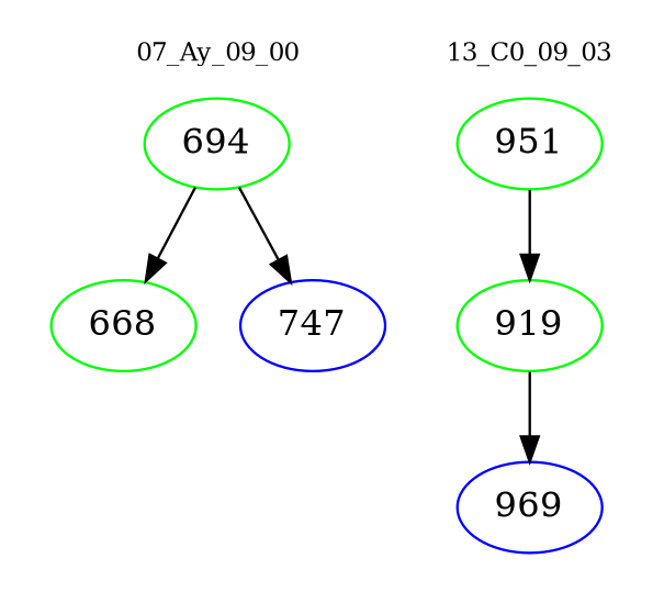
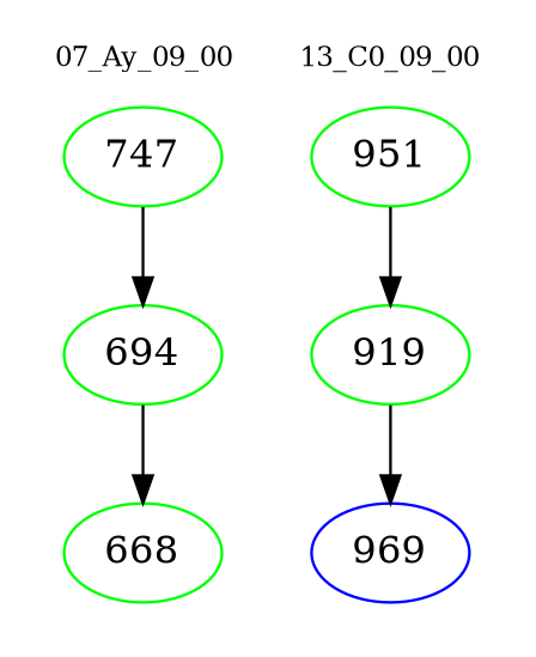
  digraph {
    node [color=green]
    edge [color=black]
    n1 [label=694]
    n2 [label=668]
-   n3 [color=blue label=747]
+   n3 [label=747]
    n4 [label=951]
    n5 [label=919]
    n6 [color=blue label=969]
    subgraph cluster_1 {
      color=white
      fontsize=10
      label="07_Ay_09_00"
      n1
      n2
      n3
    }
    subgraph cluster_2 {
      color=white
      fontsize=10
-     label="13_C0_09_03"
+     label="13_C0_09_00"
      n4
      n5
      n6
    }
    n1 -> n2
-   n1 -> n3
+   n3 -> n1
    n4 -> n5
    n5 -> n6
  }
